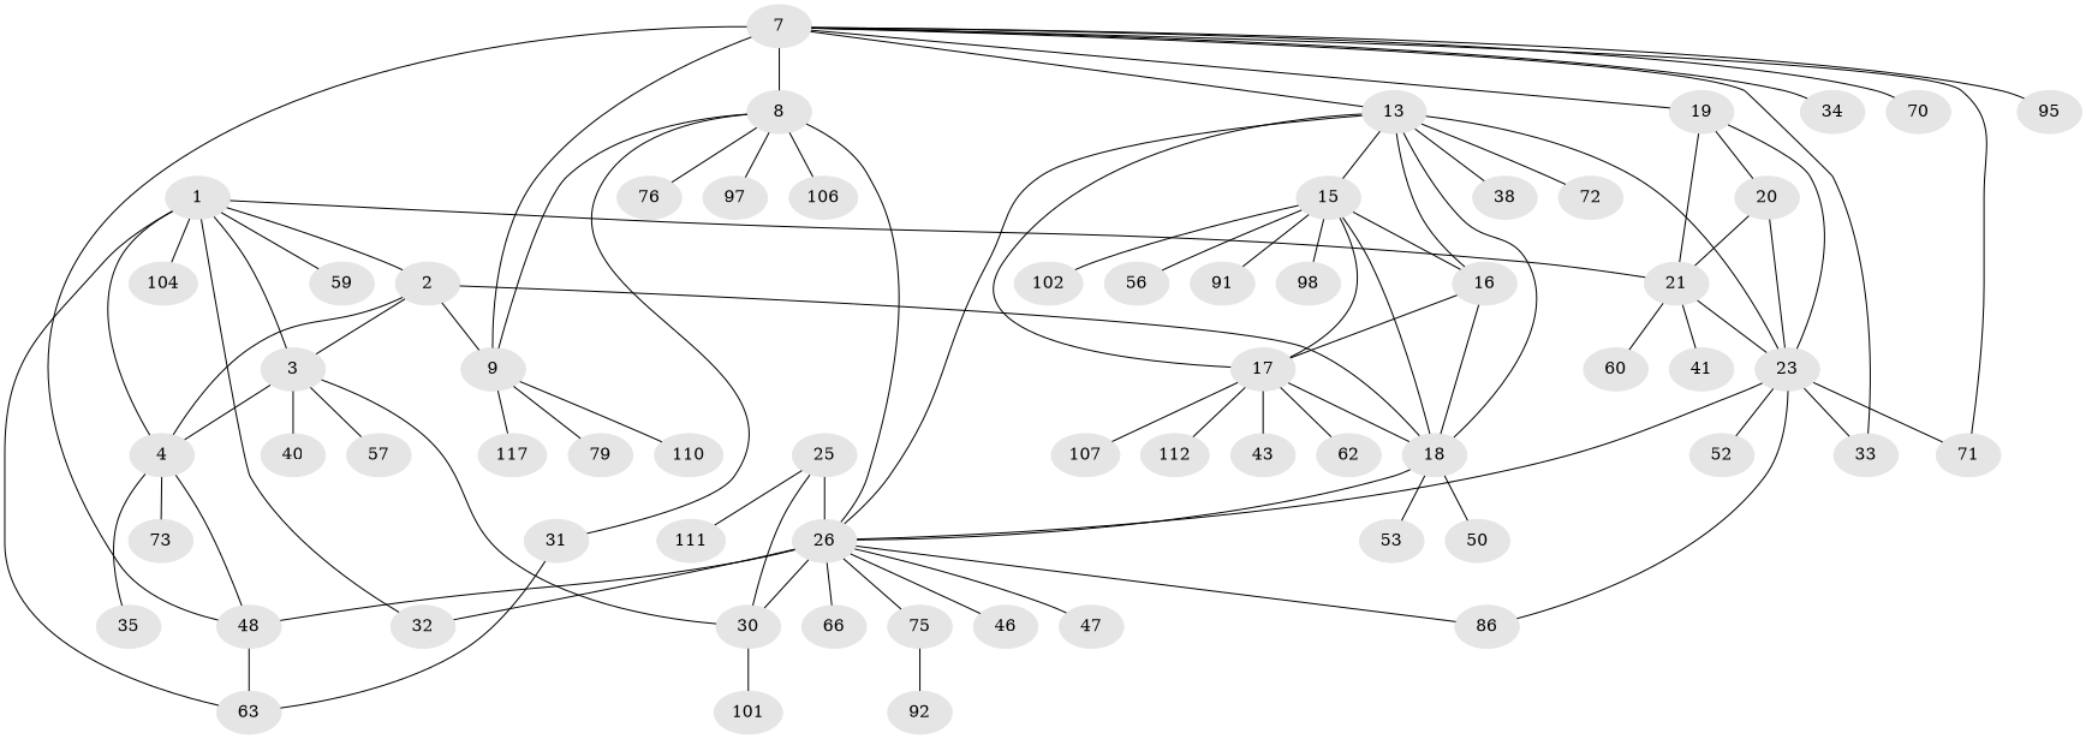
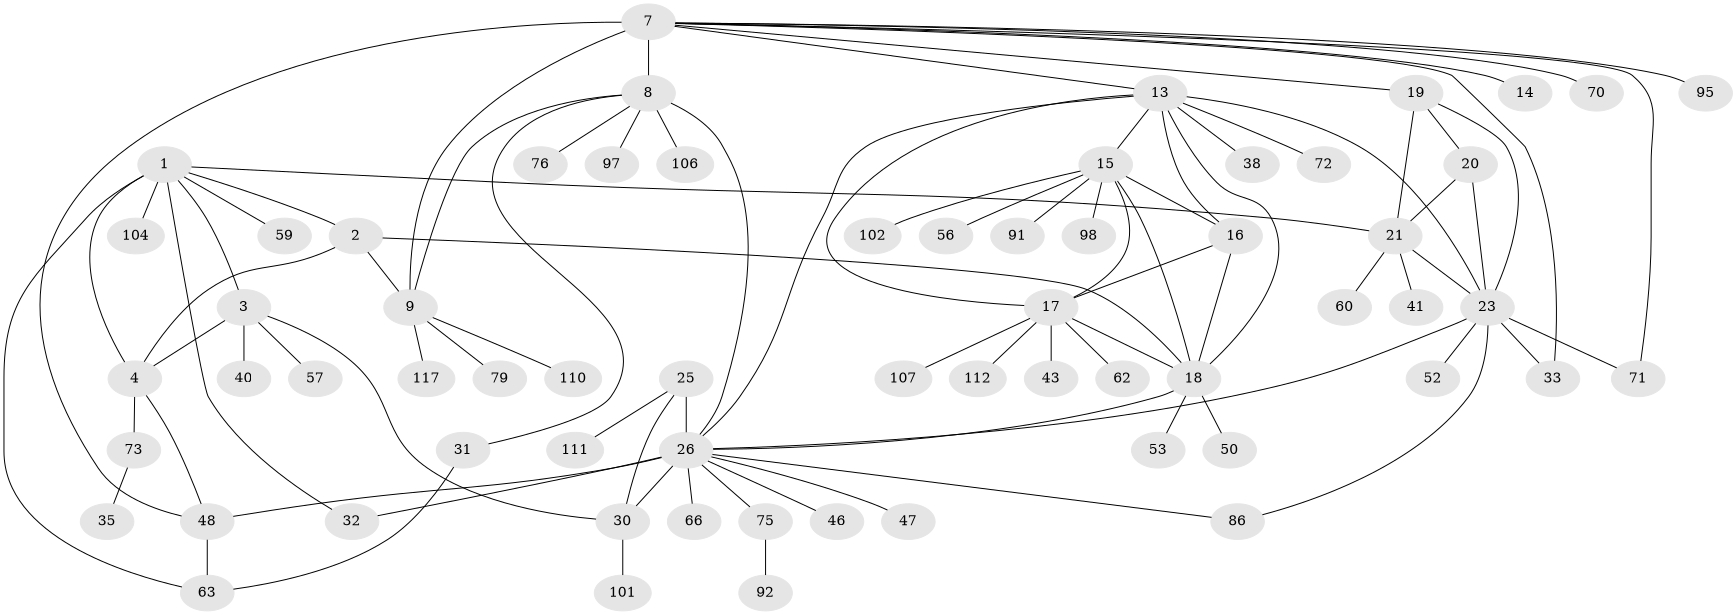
  graph {
    node [color=gray90 style=filled]
    1 [super="+81"]
    2 [super="+125"]
    3
    4 [super="+5"]
    21 [super="+36+22+85+64+105+115"]
    32 [super="+83"]
    59
    63
    104
    9
    18 [super="+51+39+54"]
    30
    40
    57
    35
    48
    73
    23 [super="+24"]
    41
    60 [super="+67"]
    79
    110
    117
    26 [super="+29+28+116+68+82+27+80+77"]
    50 [super="+120"]
    53 [super="+78+87"]
    101
    7 [super="+10+11+88"]
    8
    13 [super="+58+14"]
    19 [super="+93+65"]
    33 [super="+122"]
-   34 [super="+45"]
+   34 [super="+45" label=14]
    70
    71
    95
    31 [super="+127+118"]
    76
    97
    106
    15
    16 [super="+61"]
    17 [super="+42"]
    38
    72
    20
    86
    46
    47
    66
    75
    56
    91
    98
    102
    43 [super="+126"]
    62
    107
    112
    52
    25
    111
    92
    1 -- 2
    1 -- 3
    1 -- 4 [weight=3]
    1 -- 21
    1 -- 32
    1 -- 59
    1 -- 63
    1 -- 104
-   2 -- 3
    2 -- 4 [weight=3]
    2 -- 9
    2 -- 18
    3 -- 4 [weight=3]
    3 -- 30
    3 -- 40
    3 -- 57
-   4 -- 35
+   73 -- 35
    4 -- 48
    4 -- 73
    21 -- 23 [weight=4]
    21 -- 41
    21 -- 60
    9 -- 79
    9 -- 110
    9 -- 117
    18 -- 26
    18 -- 50
    18 -- 53
    30 -- 101
    48 -- 63
    23 -- 26
    23 -- 33
    23 -- 71
    23 -- 86
    23 -- 52
    26 -- 32
    26 -- 30 [weight=4]
    26 -- 48 [weight=2]
    26 -- 86
    26 -- 46
    26 -- 47
    26 -- 66
    26 -- 75
    7 -- 9 [weight=4]
    7 -- 48
    7 -- 8 [weight=4]
    7 -- 13
    7 -- 19
    7 -- 33
    7 -- 34
    7 -- 70
    7 -- 71
    7 -- 95
    8 -- 9
    8 -- 26
    8 -- 31
    8 -- 76
    8 -- 97
    8 -- 106
    13 -- 18 [weight=2]
    13 -- 23
    13 -- 26
    13 -- 15 [weight=2]
    13 -- 16 [weight=2]
    13 -- 17 [weight=2]
    13 -- 38
    13 -- 72
    19 -- 21 [weight=2]
    19 -- 23 [weight=2]
    19 -- 20
    31 -- 63
    15 -- 18
    15 -- 16
    15 -- 17
    15 -- 56
    15 -- 91
    15 -- 98
    15 -- 102
    16 -- 18
    16 -- 17
    17 -- 18
    17 -- 43
    17 -- 62
    17 -- 107
    17 -- 112
    20 -- 21 [weight=2]
    20 -- 23 [weight=2]
    75 -- 92
    25 -- 30
    25 -- 26 [weight=4]
    25 -- 111
  }
